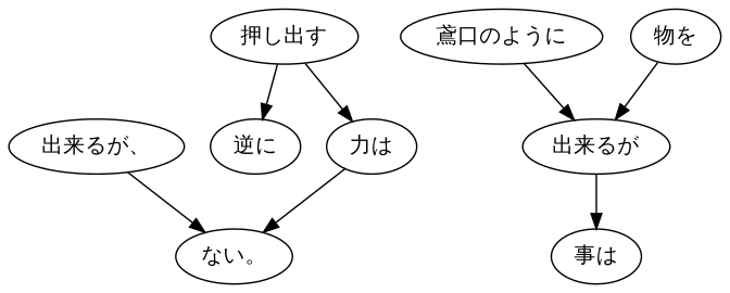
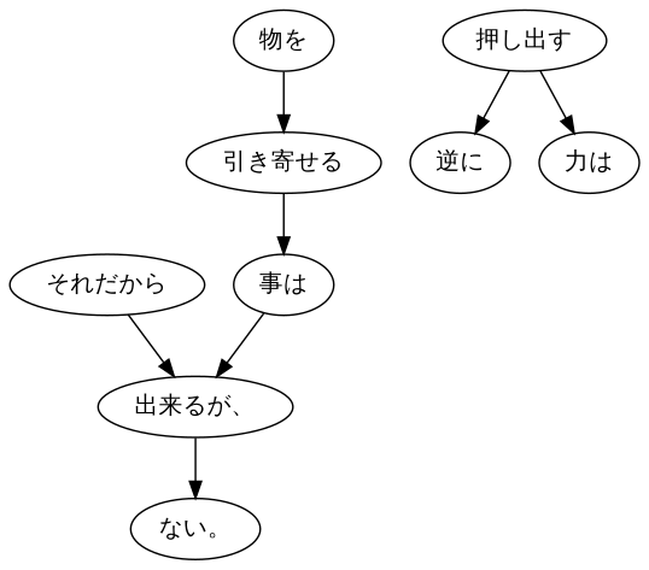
  digraph {
    fontname="Comic Neue"
    node [fontname="Comic Neue"]
    edge [fontname="Comic Neue"]
+   n1 [label="それだから"]
    n2 [label="出来るが、"]
    n3 [label="ない。"]
-   n4 [label="鳶口のように"]
-   n5 [label="出来るが"]
+   n5 [label="引き寄せる"]
    n6 [label="事は"]
    n7 [label="物を"]
    n8 [label="逆に"]
    n9 [label="押し出す"]
    n10 [label="力は"]
+   n1 -> n2
    n2 -> n3
-   n4 -> n5
    n5 -> n6
+   n6 -> n2
    n7 -> n5
    n9 -> n8
    n9 -> n10
-   n10 -> n3
  }
